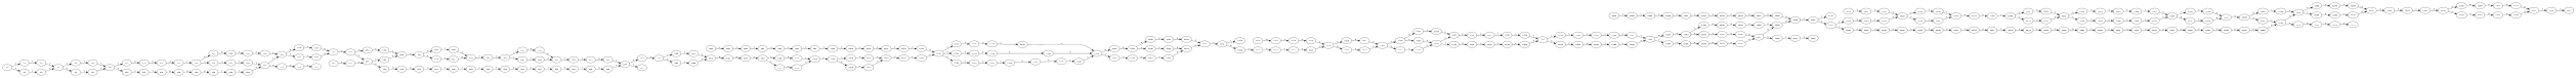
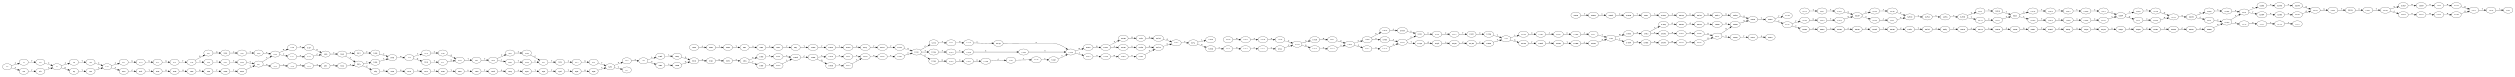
  strict digraph {
    fontname="Fira Sans"
    rankdir=LR
    node [fontname="Fira Sans"]
    edge [fontname="Fira Sans"]
    S0
    S1
    S2
    S3
    S4
    S5
    S6
    S7
    S8
    S9
    S10
    S11
    S12
    S13
    S14
    S15
    S16
    S17
    S18
    S19
    S20
    S21
    S22
    S23
    S24
    S25
    S26
    S27
    S28
    S29
    S30
    S31
    S32
    S33
    S34
    S35
    S36
    S37
    S38
    S39
    S40
    S41
    S42
    S43
    S44
    S45
    S46
    S47
    S48
    S49
    S50
    S51
    S52
    S53
    S54
    S55
    S56
    S57
    S58
    S59
    S60
    S61
    S62
    S63
    S64
    S65
    S66
    S67
    S68
    S69
    S70
    S71
    S72
    S73
    S74
    S75
    S76
    S77
    S78
    S79
    S80
    S81
    S82
    S84
    S85
    S83
    S86
    S87
    S88
    S89
    S90
    S91
    S92
    S93
    S94
    S95
    S96
    S97
    S98
    S99
    S100
    S101
    S102
    S103
    S104
    S105
    S106
    S107
    S108
    S109
    S110
    S111
    S112
    S113
    S114
    S115
    S116
    S117
    S118
    S119
    S120
    S121
    S122
    S123
    S124
    S125
    S126
    S127
    S128
    S129
    S130
    S131
    S132
    S133
    S134
    S135
    S136
    S137
    S138
    S139
    S140
    S141
    S142
    S143
    S144
    S145
    S146
    S147
    S148
    S149
    S151
    S150
    S152
    S153
    S154
    S155
    S156
    S157
    S158
    S159
    S160
    S161
    S162
    S163
    S164
    S165
    S166
    S167
    S168
    S169
    S170
    S171
    S172
    S173
    S174
    S175
    S176
    S177
    S178
    S179
    S180
    S181
    S182
    S183
    S184
    S185
    S186
    S187
    S188
    S189
    S190
    S191
    S192
    S193
    S194
    S195
    S196
    S197
    S198
    S199
    S200
    S201
    S202
    S203
    S204
    S205
    S206
    S207
    S208
    S209
    S210
    S211
    S212
    S213
    S214
    S215
    S218
    S219
    S216
    S220
    S217
    S221
    S222
    S223
    S224
    S225
    S226
    S227
    S228
    S229
    S230
    S231
    S232
    S233
    S234
    S235
    S236
    S237
    S238
    S239
    S240
    S241
    S242
    S243
    S244
    S245
    S246
    S247
    S248
    S249
    S250
    S251
    S252
    S253
    S254
    S255
    S256
    S257
    S258
    S259
    S260
    S261
    S262
    S263
    S264
    S265
    S266
    S267
    S268
    S269
    S270
    S271
    S272
    S273
    S274
    S275
    S276
    S277
    S278
    S279
    S280
    S281
    S282
    S283
    S284
    S285
    S286
    S287
    S288
    S289
    S290
    S291
    S292
    S293
    S294
    S295
    S296
    S297
    S298
    S299
    S300
    S301
    S302
    S303
    S304
    S305
    S306
    S307
    S308
    S309
    S310
    S311
    S312
    S313
    S314
    S315
    S316
    S317
    S0 -> S1 [label=C]
    S0 -> S2 [label=T]
    S1 -> S3 [label=T]
    S2 -> S4 [label=T]
    S3 -> S5 [label=C]
    S4 -> S5 [label=C]
    S5 -> S6 [label=C]
    S5 -> S7 [label=G]
    S6 -> S8 [label=T]
    S7 -> S9 [label=T]
    S8 -> S10 [label=C]
    S9 -> S10 [label=C]
    S10 -> S11 [label=C]
    S10 -> S12 [label=T]
    S11 -> S13 [label=G]
    S12 -> S14 [label=C]
    S13 -> S15 [label=G]
    S14 -> S16 [label=T]
    S15 -> S17 [label=G]
    S16 -> S18 [label=G]
    S17 -> S19 [label=T]
    S18 -> S20 [label=G]
    S19 -> S21 [label=G]
    S19 -> S22 [label=A]
    S20 -> S23 [label=G]
    S21 -> S24 [label=G]
    S22 -> S25 [label=A]
    S23 -> S26 [label=T]
    S24 -> S27 [label=C]
    S25 -> S28 [label=T]
    S26 -> S29 [label=T]
    S27 -> S30 [label=T]
    S28 -> S31 [label=T]
    S29 -> S31 [label=T]
    S30 -> S32 [label=T]
    S31 -> S32 [label=T]
    S31 -> S33 [label=C]
    S32 -> S34 [label=G]
    S32 -> S35 [label=T]
    S33 -> S36 [label=C]
    S34 -> S37 [label=A]
    S35 -> S38 [label=A]
    S36 -> S39 [label=A]
    S37 -> S40 [label=C]
    S38 -> S40 [label=C]
+   S39 -> S41 [label=T]
    S40 -> S42 [label=T]
    S41 -> S43 [label=T]
    S42 -> S44 [label=T]
    S42 -> S45 [label=C]
    S43 -> S44 [label=T]
    S44 -> S46 [label=T]
    S44 -> S47 [label=C]
    S45 -> S48 [label=T]
    S46 -> S49 [label=C]
    S47 -> S50 [label=G]
    S48 -> S49 [label=C]
    S49 -> S51 [label=G]
    S50 -> S52 [label=G]
    S51 -> S53 [label=T]
    S51 -> S54 [label=G]
    S52 -> S55 [label=A]
    S53 -> S56 [label=T]
    S54 -> S57 [label=T]
    S55 -> S58 [label=T]
    S56 -> S59 [label=G]
    S57 -> S59 [label=G]
    S58 -> S60 [label=T]
    S59 -> S61 [label=T]
    S60 -> S62 [label=A]
    S61 -> S63 [label=T]
    S62 -> S64 [label=T]
    S63 -> S65 [label=T]
    S63 -> S66 [label=A]
    S64 -> S67 [label=G]
    S65 -> S68 [label=T]
    S66 -> S69 [label=T]
    S67 -> S70 [label=A]
    S68 -> S71 [label=C]
    S69 -> S71 [label=C]
    S70 -> S72 [label=T]
    S71 -> S73 [label=T]
    S72 -> S74 [label=T]
    S73 -> S75 [label=C]
    S74 -> S76 [label=T]
    S75 -> S77 [label=G]
    S76 -> S78 [label=G]
    S77 -> S79 [label=T]
    S78 -> S79 [label=T]
    S79 -> S80 [label=T]
    S79 -> S81 [label=T]
    S80 -> S82 [label=T]
    S82 -> S84 [label=A]
    S82 -> S85 [label=G]
    S84 -> S87 [label=A]
    S85 -> S88 [label=A]
    S83 -> S86 [label=A]
    S86 -> S89 [label=T]
    S87 -> S90 [label=G]
    S88 -> S90 [label=G]
    S89 -> S91 [label=T]
    S90 -> S92 [label=G]
    S91 -> S93 [label=A]
    S92 -> S94 [label=G]
    S93 -> S95 [label=C]
    S94 -> S96 [label=T]
    S95 -> S97 [label=T]
    S96 -> S98 [label=C]
    S96 -> S99 [label=T]
    S97 -> S100 [label=T]
    S98 -> S101 [label=T]
    S99 -> S102 [label=T]
    S100 -> S103 [label=T]
    S101 -> S104 [label=A]
    S102 -> S104 [label=A]
    S103 -> S105 [label=T]
    S104 -> S106 [label=C]
    S105 -> S107 [label=C]
    S106 -> S108 [label=A]
    S106 -> S109 [label=G]
    S107 -> S110 [label=T]
    S108 -> S111 [label=A]
    S109 -> S112 [label=A]
    S110 -> S113 [label=T]
    S111 -> S114 [label=C]
    S112 -> S114 [label=C]
    S113 -> S115 [label=C]
    S114 -> S116 [label=C]
    S115 -> S117 [label=C]
    S115 -> S118 [label=C]
    S115 -> S119 [label=T]
    S116 -> S120 [label=T]
    S117 -> S121 [label=T]
    S118 -> S122 [label=G]
    S119 -> S123 [label=T]
    S120 -> S115 [label=C]
    S121 -> S124 [label=G]
    S122 -> S125 [label=C]
    S123 -> S126 [label=T]
    S124 -> S127 [label=C]
    S125 -> S128 [label=C]
    S126 -> S129 [label=C]
    S127 -> S130 [label=A]
    S128 -> S131 [label=A]
    S129 -> S130 [label=A]
    S130 -> S132 [label=G]
    S130 -> S133 [label=A]
    S131 -> S134 [label=A]
    S132 -> S135 [label=G]
    S133 -> S136 [label=A]
    S134 -> S137 [label=C]
    S135 -> S138 [label=T]
    S135 -> S139 [label=A]
    S136 -> S140 [label=G]
    S137 -> S130 [label=A]
    S138 -> S141 [label=G]
    S139 -> S142 [label=A]
    S140 -> S143 [label=A]
    S141 -> S144 [label=G]
    S142 -> S145 [label=G]
    S143 -> S145 [label=G]
    S144 -> S146 [label=G]
    S145 -> S146 [label=G]
    S146 -> S147 [label=T]
    S147 -> S148 [label=A]
    S147 -> S149 [label=C]
    S149 -> S151 [label=A]
    S151 -> S153 [label=G]
    S150 -> S152 [label=G]
    S152 -> S154 [label=T]
    S153 -> S155 [label=A]
    S154 -> S156 [label=C]
    S155 -> S157 [label=C]
    S156 -> S158 [label=C]
    S157 -> S158 [label=C]
    S158 -> S159 [label=C]
    S158 -> S160 [label=G]
    S159 -> S161 [label=G]
    S160 -> S162 [label=G]
    S161 -> S163 [label=A]
    S162 -> S163 [label=A]
    S163 -> S164 [label=A]
    S163 -> S165 [label=C]
    S164 -> S166 [label=G]
    S164 -> S167 [label=A]
    S165 -> S168 [label=A]
    S166 -> S169 [label=A]
    S167 -> S170 [label=A]
    S168 -> S170 [label=A]
    S169 -> S171 [label=A]
    S170 -> S171 [label=A]
    S170 -> S172 [label=T]
    S171 -> S173 [label=C]
    S172 -> S174 [label=G]
    S173 -> S175 [label=C]
    S174 -> S176 [label=A]
    S175 -> S177 [label=T]
    S176 -> S178 [label=C]
    S177 -> S179 [label=C]
    S178 -> S180 [label=C]
    S179 -> S181 [label=T]
    S180 -> S181 [label=T]
    S181 -> S182 [label=G]
    S181 -> S183 [label=A]
    S182 -> S184 [label=T]
    S183 -> S185 [label=C]
    S184 -> S186 [label=G]
    S185 -> S187 [label=A]
    S186 -> S188 [label=T]
    S187 -> S189 [label=C]
    S188 -> S190 [label=A]
    S189 -> S191 [label=A]
    S190 -> S192 [label=T]
    S191 -> S192 [label=T]
    S192 -> S193 [label=G]
    S192 -> S194 [label=T]
    S193 -> S195 [label=T]
    S194 -> S196 [label=T]
    S195 -> S197 [label=A]
    S195 -> S198 [label=T]
    S196 -> S199 [label=C]
    S197 -> S200 [label=G]
    S198 -> S201 [label=C]
    S199 -> S202 [label=G]
    S200 -> S203 [label=G]
    S201 -> S204 [label=A]
    S202 -> S205 [label=A]
    S203 -> S206 [label=G]
    S204 -> S207 [label=G]
    S205 -> S207 [label=G]
    S206 -> S208 [label=G]
    S207 -> S208 [label=G]
    S207 -> S209 [label=G]
    S208 -> S210 [label=G]
    S209 -> S211 [label=T]
    S210 -> S212 [label=T]
    S211 -> S213 [label=G]
    S212 -> S214 [label=T]
    S212 -> S215 [label=C]
    S215 -> S218 [label=C]
    S215 -> S219 [label=T]
    S218 -> S222 [label=A]
    S219 -> S223 [label=G]
    S216 -> S220 [label=T]
    S220 -> S224 [label=A]
    S217 -> S221 [label=C]
    S221 -> S225 [label=T]
    S222 -> S226 [label=A]
    S223 -> S227 [label=T]
    S224 -> S228 [label=C]
    S225 -> S229 [label=G]
    S226 -> S230 [label=A]
    S227 -> S229 [label=G]
    S228 -> S231 [label=T]
    S229 -> S232 [label=C]
    S229 -> S233 [label=A]
    S230 -> S234 [label=C]
    S231 -> S235 [label=A]
    S232 -> S236 [label=A]
    S233 -> S237 [label=A]
    S234 -> S238 [label=T]
    S235 -> S239 [label=C]
    S236 -> S240 [label=T]
    S237 -> S240 [label=T]
    S238 -> S241 [label=C]
    S239 -> S242 [label=C]
    S240 -> S243 [label=C]
    S241 -> S244 [label=T]
    S242 -> S245 [label=G]
    S243 -> S246 [label=C]
    S244 -> S247 [label=A]
    S245 -> S248 [label=G]
    S246 -> S249 [label=T]
    S247 -> S250 [label=T]
    S248 -> S210 [label=G]
    S249 -> S251 [label=C]
    S249 -> S252 [label=T]
    S250 -> S253 [label=A]
    S251 -> S254 [label=C]
    S252 -> S255 [label=C]
    S253 -> S256 [label=A]
    S254 -> S257 [label=T]
    S255 -> S257 [label=T]
    S256 -> S258 [label=C]
    S257 -> S259 [label=C]
    S257 -> S260 [label=A]
    S258 -> S261 [label=G]
    S259 -> S262 [label=T]
    S260 -> S263 [label=T]
    S261 -> S264 [label=T]
    S262 -> S265 [label=A]
    S263 -> S266 [label=C]
    S264 -> S267 [label=C]
    S265 -> S268 [label=C]
    S266 -> S269 [label=A]
    S267 -> S270 [label=A]
    S268 -> S271 [label=C]
    S269 -> S272 [label=C]
    S270 -> S273 [label=A]
    S271 -> S274 [label=C]
    S272 -> S274 [label=C]
    S273 -> S275 [label=A]
    S274 -> S276 [label=A]
    S274 -> S277 [label=G]
    S275 -> S278 [label=A]
    S276 -> S279 [label=C]
    S277 -> S280 [label=C]
    S278 -> S281 [label=C]
    S279 -> S282 [label=G]
    S280 -> S282 [label=G]
    S281 -> S283 [label=T]
    S282 -> S284 [label=G]
    S283 -> S285 [label=C]
    S284 -> S286 [label=G]
    S284 -> S287 [label=A]
    S285 -> S288 [label=A]
    S286 -> S289 [label=C]
    S287 -> S290 [label=C]
    S288 -> S290 [label=C]
    S289 -> S291 [label=T]
    S290 -> S291 [label=T]
    S290 -> S292 [label=C]
    S291 -> S293 [label=C]
    S291 -> S294 [label=T]
    S292 -> S295 [label=G]
    S293 -> S296 [label=A]
    S294 -> S297 [label=C]
    S295 -> S298 [label=T]
    S296 -> S299 [label=A]
    S297 -> S300 [label=A]
    S298 -> S301 [label=A]
    S299 -> S302 [label=G]
    S300 -> S302 [label=G]
    S302 -> S303 [label=G]
    S303 -> S304 [label=T]
    S304 -> S305 [label=C]
    S305 -> S306 [label=T]
    S306 -> S307 [label=G]
    S306 -> S308 [label=A]
    S307 -> S309 [label=G]
    S308 -> S310 [label=C]
    S309 -> S311 [label=C]
    S310 -> S312 [label=G]
    S311 -> S313 [label=G]
    S312 -> S314 [label=G]
    S313 -> S315 [label=G]
    S314 -> S315 [label=G]
    S315 -> S316 [label=T]
    S316 -> S317 [label=A]
  }
